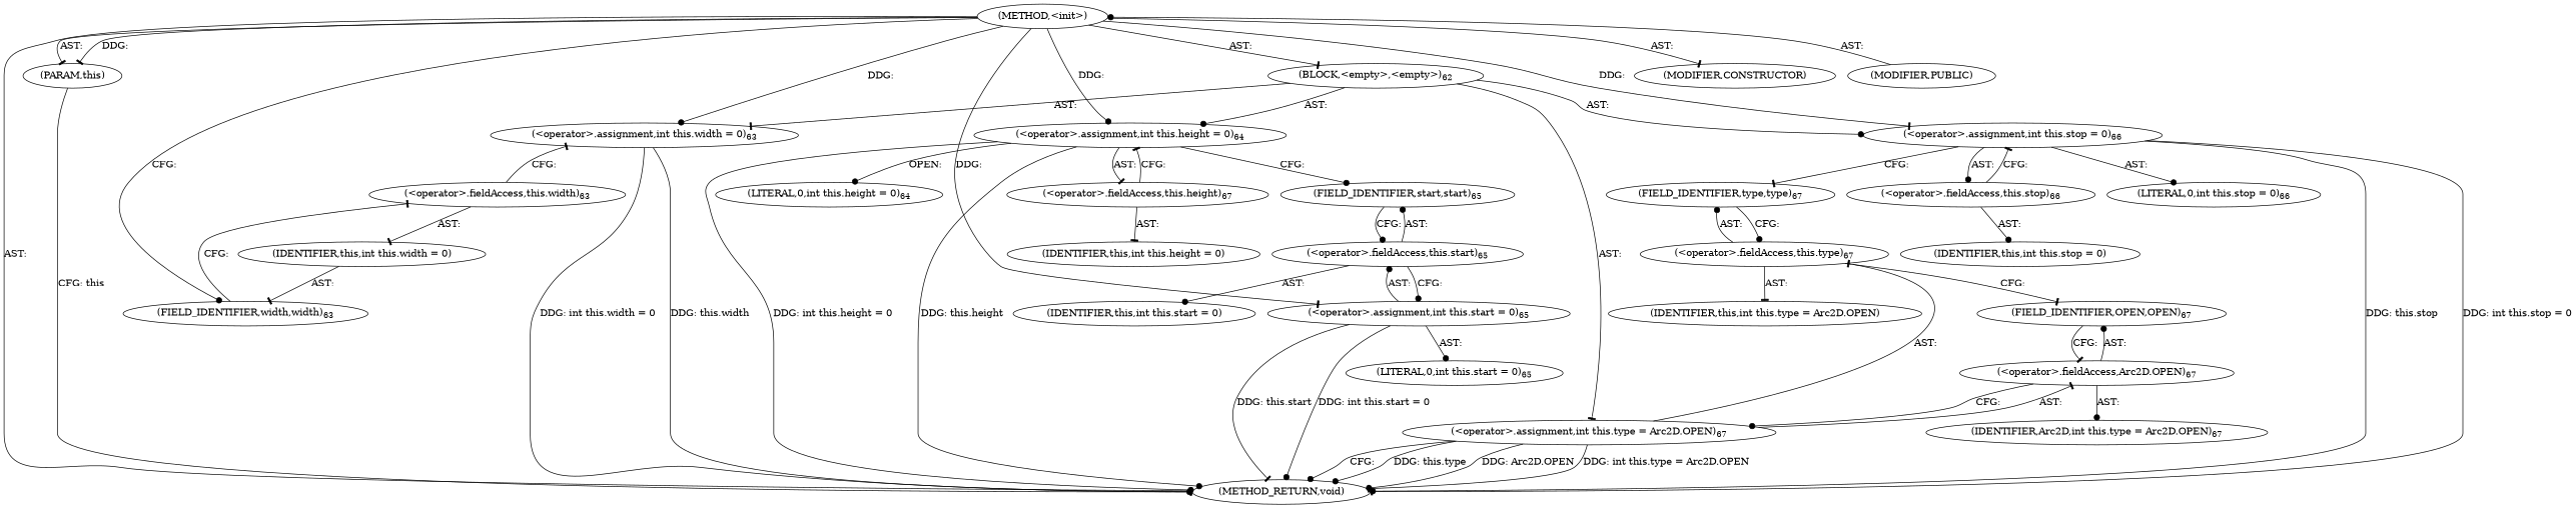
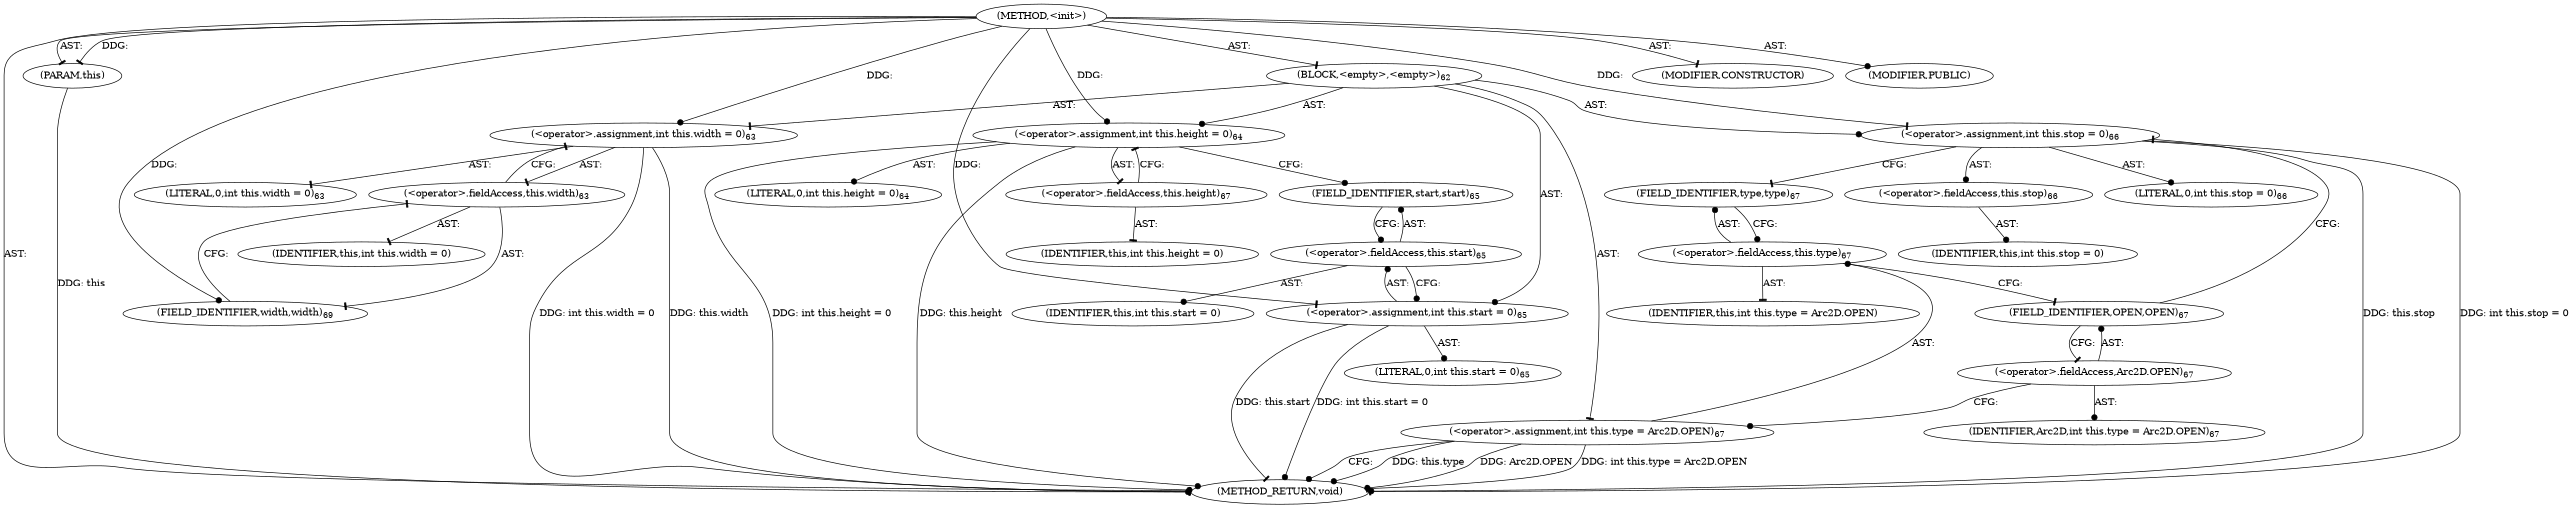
  digraph {
    edge [arrowhead=dot]
    n1 [label=<(METHOD,&lt;init&gt;)>]
    n2 [label=<(PARAM,this)>]
    n3 [label=<(BLOCK,&lt;empty&gt;,&lt;empty&gt;)<SUB>62</SUB>>]
    n4 [label=<(&lt;operator&gt;.assignment,int this.width = 0)<SUB>63</SUB>>]
-   n5 [label=<(FIELD_IDENTIFIER,width,width)<SUB>63</SUB>>]
+   n5 [label=<(FIELD_IDENTIFIER,width,width)<SUB>69</SUB>>]
    n6 [label=<(&lt;operator&gt;.assignment,int this.height = 0)<SUB>64</SUB>>]
    n7 [label=<(&lt;operator&gt;.assignment,int this.start = 0)<SUB>65</SUB>>]
    n8 [label=<(&lt;operator&gt;.assignment,int this.stop = 0)<SUB>66</SUB>>]
    n9 [label=<(MODIFIER,CONSTRUCTOR)>]
    n10 [label=<(MODIFIER,PUBLIC)>]
    n11 [label=<(METHOD_RETURN,void)>]
    n12 [label=<(&lt;operator&gt;.assignment,int this.type = Arc2D.OPEN)<SUB>67</SUB>>]
    n13 [label=<(&lt;operator&gt;.fieldAccess,this.width)<SUB>63</SUB>>]
+   n14 [label=<(LITERAL,0,int this.width = 0)<SUB>63</SUB>>]
    n15 [label=<(&lt;operator&gt;.fieldAccess,this.height)<SUB>67</SUB>>]
    n16 [label=<(LITERAL,0,int this.height = 0)<SUB>64</SUB>>]
    n17 [label=<(FIELD_IDENTIFIER,start,start)<SUB>65</SUB>>]
    n18 [label=<(&lt;operator&gt;.fieldAccess,this.start)<SUB>65</SUB>>]
    n19 [label=<(LITERAL,0,int this.start = 0)<SUB>65</SUB>>]
    n20 [label=<(&lt;operator&gt;.fieldAccess,this.stop)<SUB>66</SUB>>]
    n21 [label=<(LITERAL,0,int this.stop = 0)<SUB>66</SUB>>]
    n22 [label=<(FIELD_IDENTIFIER,type,type)<SUB>67</SUB>>]
    n23 [label=<(&lt;operator&gt;.fieldAccess,this.type)<SUB>67</SUB>>]
    n24 [label=<(&lt;operator&gt;.fieldAccess,Arc2D.OPEN)<SUB>67</SUB>>]
    n25 [label=<(IDENTIFIER,this,int this.width = 0)>]
    n26 [label=<(IDENTIFIER,this,int this.height = 0)>]
    n27 [label=<(IDENTIFIER,this,int this.start = 0)>]
    n28 [label=<(IDENTIFIER,this,int this.stop = 0)>]
    n29 [label=<(IDENTIFIER,this,int this.type = Arc2D.OPEN)>]
    n30 [label=<(FIELD_IDENTIFIER,OPEN,OPEN)<SUB>67</SUB>>]
    n31 [label=<(IDENTIFIER,Arc2D,int this.type = Arc2D.OPEN)<SUB>67</SUB>>]
    n1 -> n2 [arrowhead=tee label="AST: "]
    n1 -> n2 [arrowhead=tee label="DDG: "]
    n1 -> n3 [arrowhead=tee label="AST: "]
    n1 -> n4 [label="DDG: "]
-   n1 -> n5 [label="CFG: "]
+   n1 -> n5 [label="DDG: "]
    n1 -> n6 [label="DDG: "]
    n1 -> n7 [arrowhead=tee label="DDG: "]
    n1 -> n8 [arrowhead=tee label="DDG: "]
    n1 -> n9 [arrowhead=tee label="AST: "]
-   n10 -> n1 [label="AST: "]
+   n1 -> n10 [label="AST: "]
    n1 -> n11 [arrowhead=tee label="AST: "]
-   n2 -> n11 [arrowhead=tee label="CFG: this"]
+   n2 -> n11 [arrowhead=tee label="DDG: this"]
    n3 -> n4 [arrowhead=tee label="AST: "]
    n3 -> n6 [label="AST: "]
+   n3 -> n7 [label="AST: "]
    n3 -> n8 [label="AST: "]
    n3 -> n12 [arrowhead=tee label="AST: "]
    n4 -> n11 [arrowhead=tee label="DDG: this.width"]
    n4 -> n11 [label="DDG: int this.width = 0"]
+   n4 -> n13 [arrowhead=tee label="AST: "]
+   n4 -> n14 [arrowhead=tee label="AST: "]
    n5 -> n13 [arrowhead=tee label="CFG: "]
    n6 -> n11 [label="DDG: this.height"]
    n6 -> n11 [label="DDG: int this.height = 0"]
    n6 -> n15 [arrowhead=tee label="AST: "]
-   n6 -> n16 [label="OPEN: "]
+   n6 -> n16 [label="AST: "]
    n6 -> n17 [label="CFG: "]
    n7 -> n11 [arrowhead=tee label="DDG: this.start"]
    n7 -> n11 [label="DDG: int this.start = 0"]
    n7 -> n18 [label="AST: "]
    n7 -> n19 [label="AST: "]
    n8 -> n11 [label="DDG: this.stop"]
    n8 -> n11 [arrowhead=tee label="DDG: int this.stop = 0"]
    n8 -> n20 [label="AST: "]
    n8 -> n21 [label="AST: "]
    n8 -> n22 [arrowhead=tee label="CFG: "]
    n12 -> n11 [label="CFG: "]
    n12 -> n11 [label="DDG: this.type"]
    n12 -> n11 [label="DDG: Arc2D.OPEN"]
    n12 -> n11 [arrowhead=tee label="DDG: int this.type = Arc2D.OPEN"]
-   n12 -> n23 [arrowhead=tee label="AST: "]
-   n12 -> n24 [arrowhead=tee label="AST: "]
+   n12 -> n23 [label="AST: "]
    n13 -> n4 [arrowhead=tee label="CFG: "]
-   n25 -> n5 [arrowhead=tee label="AST: "]
+   n13 -> n5 [arrowhead=tee label="AST: "]
    n13 -> n25 [arrowhead=tee label="AST: "]
    n15 -> n6 [arrowhead=tee label="CFG: "]
    n15 -> n26 [arrowhead=tee label="AST: "]
    n17 -> n18 [label="CFG: "]
    n18 -> n7 [label="CFG: "]
    n18 -> n17 [label="AST: "]
    n18 -> n27 [label="AST: "]
-   n20 -> n8 [arrowhead=tee label="CFG: "]
+   n30 -> n8 [arrowhead=tee label="CFG: "]
    n20 -> n28 [label="AST: "]
    n22 -> n23 [label="CFG: "]
    n23 -> n22 [label="AST: "]
    n23 -> n29 [arrowhead=tee label="AST: "]
    n23 -> n30 [arrowhead=tee label="CFG: "]
    n24 -> n12 [label="CFG: "]
    n24 -> n30 [label="AST: "]
    n24 -> n31 [label="AST: "]
    n30 -> n24 [arrowhead=tee label="CFG: "]
  }
